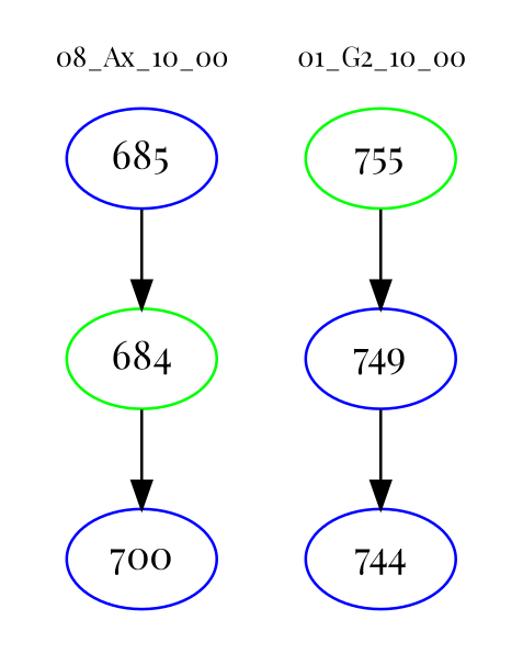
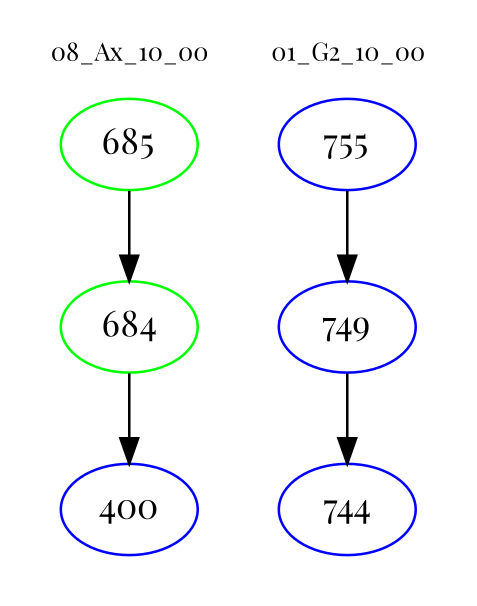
  digraph {
    fontname="Playfair Display"
    node [color=blue fontname="Playfair Display"]
    edge [color=black fontname="Playfair Display"]
-   n1 [label=685]
+   n1 [color=green label=685]
    n2 [color=green label=684]
-   n3 [label=700]
+   n3 [label=400]
    n4 [label=749]
    n5 [label=744]
-   n6 [color=green label=755]
+   n6 [label=755]
    subgraph cluster_1 {
      color=white
      fontsize=10
      label="08_Ax_10_00"
      n1
      n2
      n3
    }
    subgraph cluster_2 {
      color=white
      fontsize=10
      label="01_G2_10_00"
      n4
      n5
      n6
    }
    n1 -> n2
    n2 -> n3
    n4 -> n5
    n6 -> n4
  }
